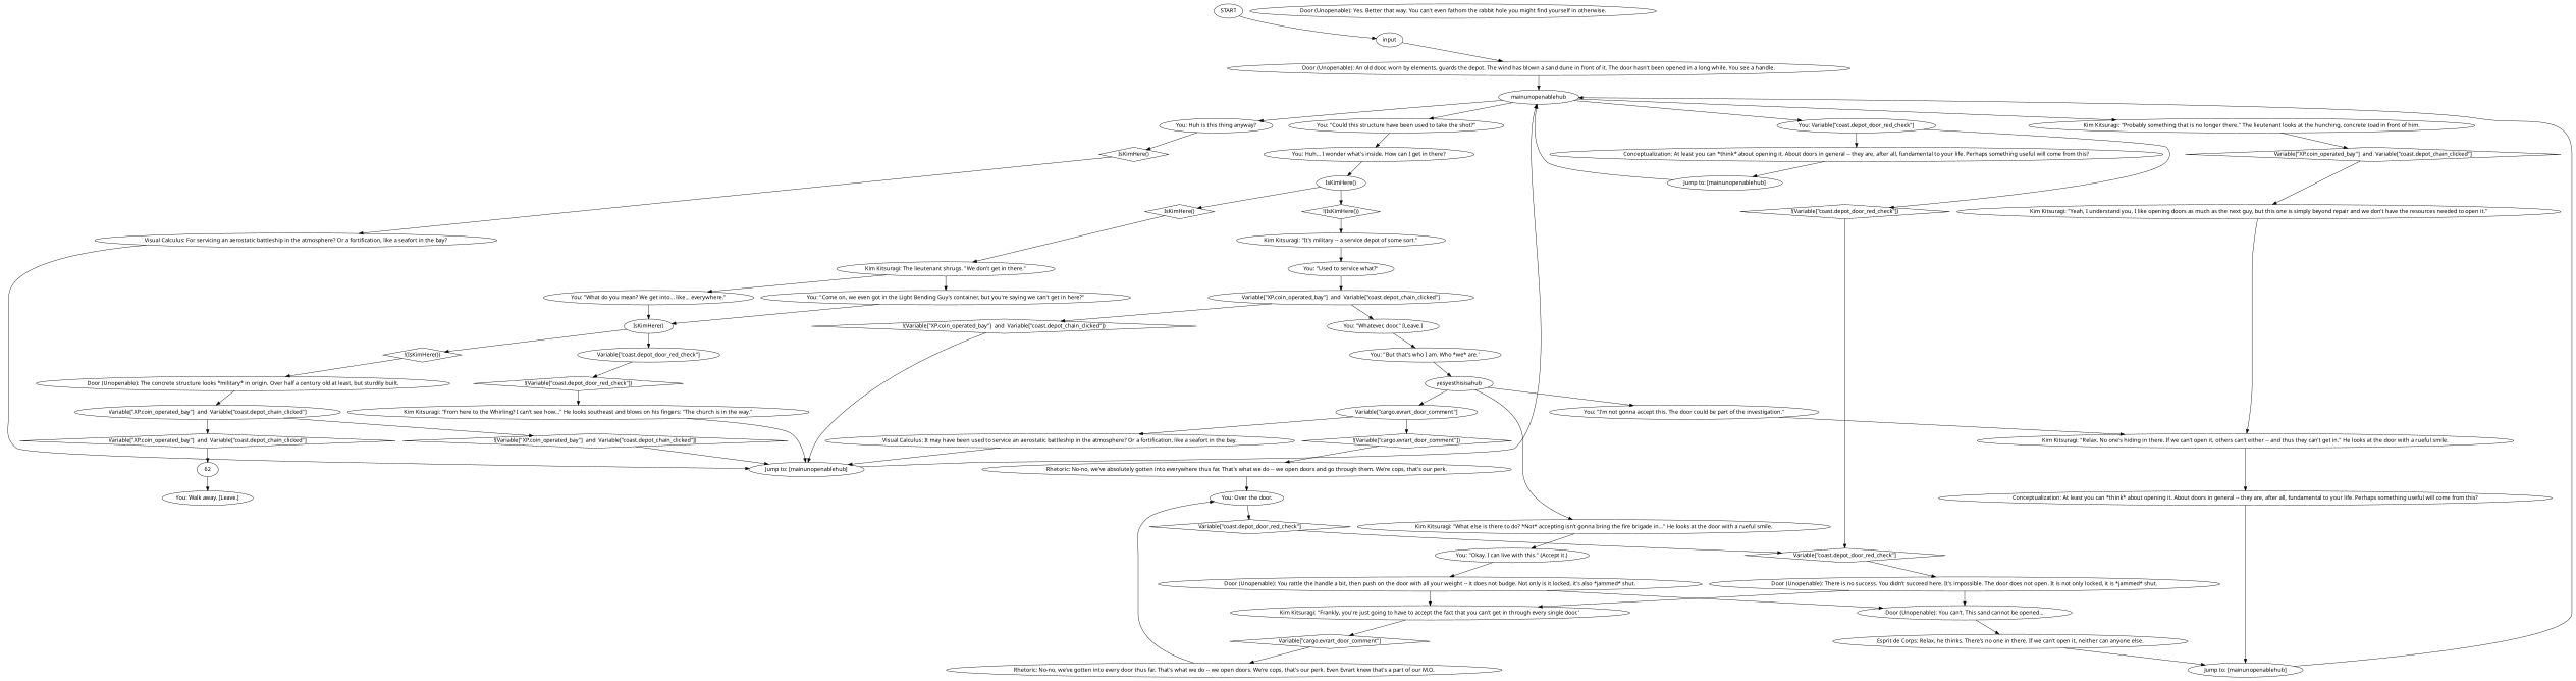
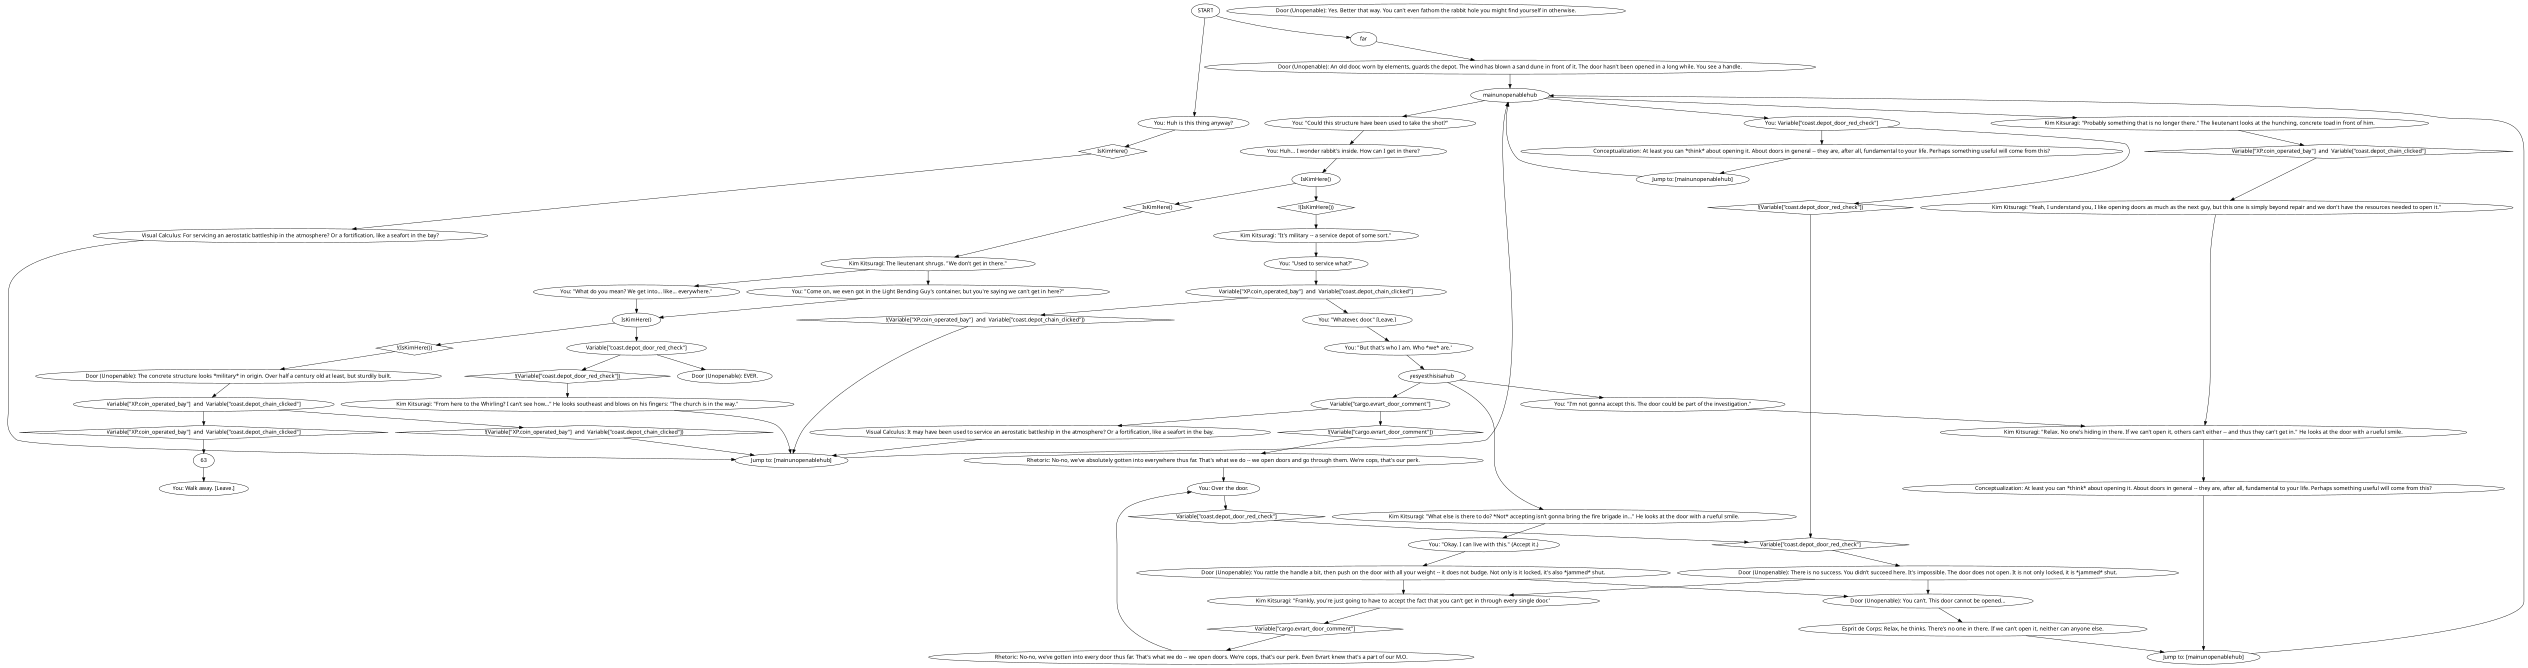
  digraph {
    fontname="Noto Sans"
    node [fontname="Noto Sans"]
    edge [fontname="Noto Sans"]
    n1 [label=START]
-   n2 [label=input]
+   n2 [label=far]
    n3 [label="Door (Unopenable): An old door, worn by elements, guards the depot. The wind has blown a sand dune in front of it. The door hasn't been opened in a long while. You see a handle."]
    n4 [label=mainunopenablehub]
    n5 [label="Kim Kitsuragi: The lieutenant shrugs. \"We don't get in there.\""]
    n6 [label="You: \"Come on, we even got in the Light Bending Guy's container, but you're saying we can't get in here?\""]
    n7 [label="You: \"What do you mean? We get into... like... everywhere.\""]
    n8 [label="IsKimHere()"]
    n9 [label="!(IsKimHere())" shape=diamond]
    n10 [label="Variable[\"coast.depot_door_red_check\"]"]
    n11 [label="Jump to: [mainunopenablehub]"]
    n12 [label="You: \"Could this structure have been used to take the shot?\""]
    n13 [label="You: Variable[\"coast.depot_door_red_check\"]"]
    n14 [label="You: Huh is this thing anyway?"]
    n15 [label="Kim Kitsuragi: \"Probably something that is no longer there.\" The lieutenant looks at the hunching, concrete toad in front of him."]
    n16 [label="Kim Kitsuragi: \"Relax. No one's hiding in there. If we can't open it, others can't either -- and thus they can't get in.\" He looks at the door with a rueful smile."]
    n17 [label="Conceptualization: At least you can *think* about opening it. About doors in general -- they are, after all, fundamental to your life. Perhaps something useful will come from this?"]
    n18 [label="Jump to: [mainunopenablehub]"]
    n19 [label="Door (Unopenable): There is no success. You didn't succeed here. It's impossible. The door does not open. It is not only locked, it is *jammed* shut."]
    n20 [label="Kim Kitsuragi: \"Frankly, you're just going to have to accept the fact that you can't get in through every single door.\""]
-   n21 [label="Door (Unopenable): You can't. This sand cannot be opened..."]
+   n21 [label="Door (Unopenable): You can't. This door cannot be opened..."]
    n22 [label="Variable[\"cargo.evrart_door_comment\"]" shape=diamond]
    n23 [label="Esprit de Corps: Relax, he thinks. There's no one in there. If we can't open it, neither can anyone else."]
    n24 [label="Door (Unopenable): The concrete structure looks *military* in origin. Over half a century old at least, but sturdily built."]
    n25 [label="Variable[\"XP.coin_operated_bay\"]  and  Variable[\"coast.depot_chain_clicked\"]"]
    n26 [label="Variable[\"XP.coin_operated_bay\"]  and  Variable[\"coast.depot_chain_clicked\"]" shape=diamond]
    n27 [label="!(Variable[\"XP.coin_operated_bay\"]  and  Variable[\"coast.depot_chain_clicked\"])" shape=diamond]
    n28 [label="Jump to: [mainunopenablehub]"]
    n29 [label="Rhetoric: No-no, we've gotten into every door thus far. That's what we do -- we open doors. We're cops, that's our perk. Even Evrart knew that's a part of our M.O."]
    n30 [label="You: Over the door."]
    n31 [label="Variable[\"coast.depot_door_red_check\"]" shape=diamond]
-   62
+   62 [label=63]
    n33 [label="You: Walk away. [Leave.]"]
    n34 [label="You: \"I'm not gonna accept this. The door could be part of the investigation.\""]
-   n35 [label="You: Huh... I wonder what's inside. How can I get in there?"]
+   n35 [label="You: Huh... I wonder rabbit's inside. How can I get in there?"]
    n36 [label="IsKimHere()"]
    n37 [label="You: \"Used to service what?\""]
    n38 [label="Variable[\"XP.coin_operated_bay\"]  and  Variable[\"coast.depot_chain_clicked\"]"]
    n39 [label="!(Variable[\"XP.coin_operated_bay\"]  and  Variable[\"coast.depot_chain_clicked\"])" shape=diamond]
    n40 [label="You: \"Whatever, door.\" [Leave.]"]
    n41 [label="!(Variable[\"coast.depot_door_red_check\"])" shape=diamond]
    n42 [label="Conceptualization: At least you can *think* about opening it. About doors in general -- they are, after all, fundamental to your life. Perhaps something useful will come from this?"]
    n43 [label="IsKimHere()" shape=diamond]
    n44 [label="Variable[\"XP.coin_operated_bay\"]  and  Variable[\"coast.depot_chain_clicked\"]" shape=diamond]
    n45 [label="IsKimHere()" shape=diamond]
    n46 [label="!(IsKimHere())" shape=diamond]
    n47 [label="Kim Kitsuragi: \"It's military -- a service depot of some sort.\""]
    n48 [label="Rhetoric: No-no, we've absolutely gotten into everywhere thus far. That's what we do -- we open doors and go through them. We're cops, that's our perk."]
    n49 [label="Door (Unopenable): Yes. Better that way. You can't even fathom the rabbit hole you might find yourself in otherwise."]
    n50 [label="You: \"But that's who I am. Who *we* are.\""]
    n51 [label=yesyesthisisahub]
    n52 [label="Variable[\"cargo.evrart_door_comment\"]"]
    n53 [label="Kim Kitsuragi: \"What else is there to do? *Not* accepting isn't gonna bring the fire brigade in...\" He looks at the door with a rueful smile."]
    n54 [label="!(Variable[\"cargo.evrart_door_comment\"])" shape=diamond]
    n55 [label="Visual Calculus: It may have been used to service an aerostatic battleship in the atmosphere? Or a fortification, like a seafort in the bay."]
    n56 [label="Kim Kitsuragi: \"Yeah, I understand you, I like opening doors as much as the next guy, but this one is simply beyond repair and we don't have the resources needed to open it.\""]
    n57 [label="You: \"Okay. I can live with this.\" (Accept it.)"]
    n58 [label="Variable[\"coast.depot_door_red_check\"]" shape=diamond]
    n59 [label="Visual Calculus: For servicing an aerostatic battleship in the atmosphere? Or a fortification, like a seafort in the bay?"]
    n60 [label="!(Variable[\"coast.depot_door_red_check\"])" shape=diamond]
+   n61 [label="Door (Unopenable): EVER."]
    n62 [label="Kim Kitsuragi: \"From here to the Whirling? I can't see how...\" He looks southeast and blows on his fingers: \"The church is in the way.\""]
    n63 [label="Door (Unopenable): You rattle the handle a bit, then push on the door with all your weight -- it does not budge. Not only is it locked, it's also *jammed* shut."]
    n1 -> n2
    n2 -> n3
    n3 -> n4
    n4 -> n12
    n4 -> n13
-   n4 -> n14
+   n1 -> n14
    n4 -> n15
    n5 -> n6
    n5 -> n7
    n6 -> n8
    n7 -> n8
    n8 -> n9
    n8 -> n10
    n9 -> n24
    n10 -> n60
+   n10 -> n61
    n11 -> n4
    n12 -> n35
    n13 -> n41
    n13 -> n42
    n14 -> n43
    n15 -> n44
    n16 -> n17
    n17 -> n18
    n18 -> n4
    n19 -> n20
    n19 -> n21
    n20 -> n22
    n21 -> n23
    n22 -> n29
    n23 -> n18
    n24 -> n25
    n25 -> n26
    n25 -> n27
    n26 -> 62
    n27 -> n11
    n28 -> n4
    n29 -> n30
    n30 -> n31
    n31 -> n58
    62 -> n33
    n34 -> n16
    n35 -> n36
    n36 -> n45
    n36 -> n46
    n37 -> n38
    n38 -> n39
    n38 -> n40
    n39 -> n11
    n40 -> n50
    n41 -> n58
    n42 -> n28
    n43 -> n59
    n44 -> n56
    n45 -> n5
    n46 -> n47
    n47 -> n37
    n48 -> n30
    n50 -> n51
    n51 -> n34
    n51 -> n52
    n51 -> n53
    n52 -> n54
    n52 -> n55
    n53 -> n57
    n54 -> n48
    n55 -> n11
    n56 -> n16
    n57 -> n63
    n58 -> n19
    n59 -> n11
    n60 -> n62
    n62 -> n11
    n63 -> n20
    n63 -> n21
  }
